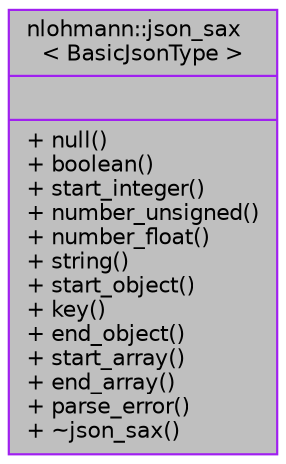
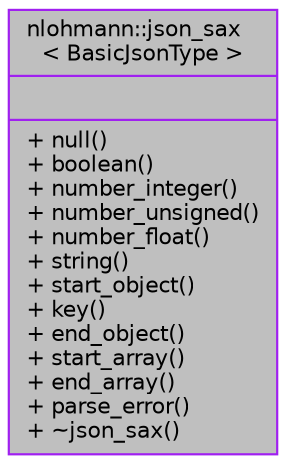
  digraph {
-   n1 [color=purple fillcolor=grey75 fontcolor=black fontname=Helvetica fontsize=10 height=0.2 label="{nlohmann::json_sax\l\< BasicJsonType \>\n||+ null()\l+ boolean()\l+ start_integer()\l+ number_unsigned()\l+ number_float()\l+ string()\l+ start_object()\l+ key()\l+ end_object()\l+ start_array()\l+ end_array()\l+ parse_error()\l+ ~json_sax()\l}" shape=record style=filled width=0.4]
+   n1 [color=purple fillcolor=grey75 fontcolor=black fontname=Helvetica fontsize=10 height=0.2 label="{nlohmann::json_sax\l\< BasicJsonType \>\n||+ null()\l+ boolean()\l+ number_integer()\l+ number_unsigned()\l+ number_float()\l+ string()\l+ start_object()\l+ key()\l+ end_object()\l+ start_array()\l+ end_array()\l+ parse_error()\l+ ~json_sax()\l}" shape=record style=filled width=0.4]
  }
